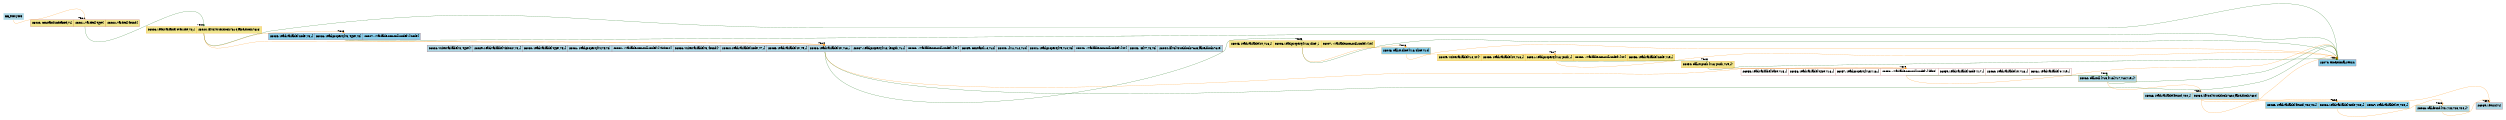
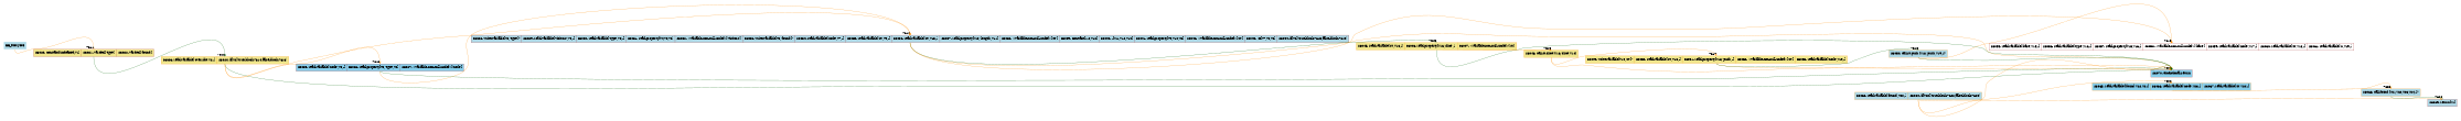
  digraph {
    rankdir=LR
    node [color=darkorange fillcolor=lightblue shape=record style=filled]
    edge [arrowhead=odot color=darkorange headport=n tailport=s]
    BB_entry405 [shape=none]
    n2 [color=brown fillcolor=khaki label="{23020: constant[undefined,v1]|23021: vardecl['type']|23022: vardecl['found']}"]
    n3 [fillcolor=khaki label="{23023: read-variable['override',v2,-]|23024: if[v2](true-block:7614,false-block:7613)}"]
    n4 [color=brown label="{23028: write-variable[v2,'type']*|23029: read-variable['visitors',v4,-]|23030: read-variable['type',v5,-]|23031: read-property[v4,v5,v3]|23032: \<variable-non-null-undef\>['visitors']|23033: write-variable[v3,'found']*|23034: read-variable['node',v7,-]|23035: read-variable['st',v9,-]|23036: read-variable['st',v13,-]|23037: read-property[v13,'length',v11]|23038: \<variable-non-null-undef\>['st']|23039: constant[1.0,v12]|23040: -[v11,v12,v10]|23041: read-property[v9,v10,v8]|23042: \<variable-non-null-undef\>['st']|23043: !=[v7,v8,v6]|23044: if[v6](true-block:7615,false-block:7619)}"]
    n5 [color=brown fillcolor=skyblue label="{23025: read-variable['node',v3,-]|23026: read-property[v3,'type',v2]|23027: \<variable-non-null-undef\>['node']}"]
    n6 [color=brown fillcolor=skyblue label="{23070: exceptional-return}"]
    n7 [fillcolor=khaki label="{23045: read-variable['st',v16,-]|23046: read-property[v16,'slice',-]|23047: \<variable-non-null-undef\>['st']}"]
    n8 [color=brown fillcolor=white label="{23055: read-variable['base',v15,-]|23056: read-variable['type',v16,-]|23057: read-property[v15,v16,-]|23058: \<variable-non-null-undef\>['base']|23059: read-variable['node',v17,-]|23060: read-variable['st',v18,-]|23061: read-variable['c',v19,-]}"]
-   n9 [fillcolor=skyblue label="{23048: call-st.slice [v16,'slice',v14]}"]
-   n10 [label="{23062: call-null [v15,[v16],v17,v18,v19,-]*}"]
+   n9 [fillcolor=khaki label="{23048: call-st.slice [v16,'slice',v14]}"]
    n11 [fillcolor=khaki label="{23049: write-variable[v14,'st']*|23050: read-variable['st',v18,-]|23051: read-property[v18,'push',-]|23052: \<variable-non-null-undef\>['st']|23053: read-variable['node',v19,-]}"]
    n12 [label="{23063: read-variable['found',v20,-]|23064: if[v20](true-block:7622,false-block:7624)}"]
-   n13 [fillcolor=khaki label="{23054: call-st.push [v18,'push',v19,-]*}"]
+   n13 [label="{23054: call-st.push [v18,'push',v19,-]*}"]
    n14 [fillcolor=skyblue label="{23065: read-variable['found',v22,v21]|23066: read-variable['node',v23,-]|23067: read-variable['st',v24,-]}"]
    n15 [color=brown label="{23069: return[v1]}"]
    n16 [label="{23068: call-found [v21,v22,v23,v24,-]*}"]
    BB_entry405 -> n2 [headlabel="    7611"]
    n2 -> n3 [arrowhead=vee color=darkgreen headlabel="      7612"]
    n3 -> n4 [arrowhead=dot headlabel="      7614"]
    n3 -> n5 [arrowhead=vee headlabel="      7613"]
    n3 -> n6 [arrowhead=dot color=darkgreen headlabel="      7625"]
-   n4 -> n6 [arrowhead=vee color=darkgreen]
+   n4 -> n6 [arrowhead=vee]
    n4 -> n7 [color=darkgreen headlabel="      7615"]
    n4 -> n8 [headlabel="      7619"]
    n5 -> n4 [arrowhead=vee]
    n5 -> n6 [color=darkgreen]
    n7 -> n6 [color=darkgreen]
    n7 -> n9 [arrowhead=dot headlabel="      7616"]
-   n8 -> n6
-   n8 -> n10 [arrowhead=dot color=darkgreen headlabel="      7620"]
    n9 -> n6 [arrowhead=vee]
    n9 -> n11 [arrowhead=vee headlabel="      7617"]
-   n10 -> n6 [color=darkgreen]
-   n10 -> n12 [headlabel="      7621"]
    n11 -> n6 [arrowhead=vee]
    n11 -> n13 [color=darkgreen headlabel="      7618"]
    n12 -> n6 [arrowhead=vee]
    n12 -> n14 [arrowhead=dot headlabel="      7622"]
    n12 -> n15 [arrowhead=vee headlabel="      7624"]
    n13 -> n6 [arrowhead=dot color=darkgreen]
    n13 -> n8 [arrowhead=dot]
    n14 -> n16 [arrowhead=vee headlabel="      7623"]
-   n16 -> n15
+   n16 -> n15 [color=darkgreen]
  }
